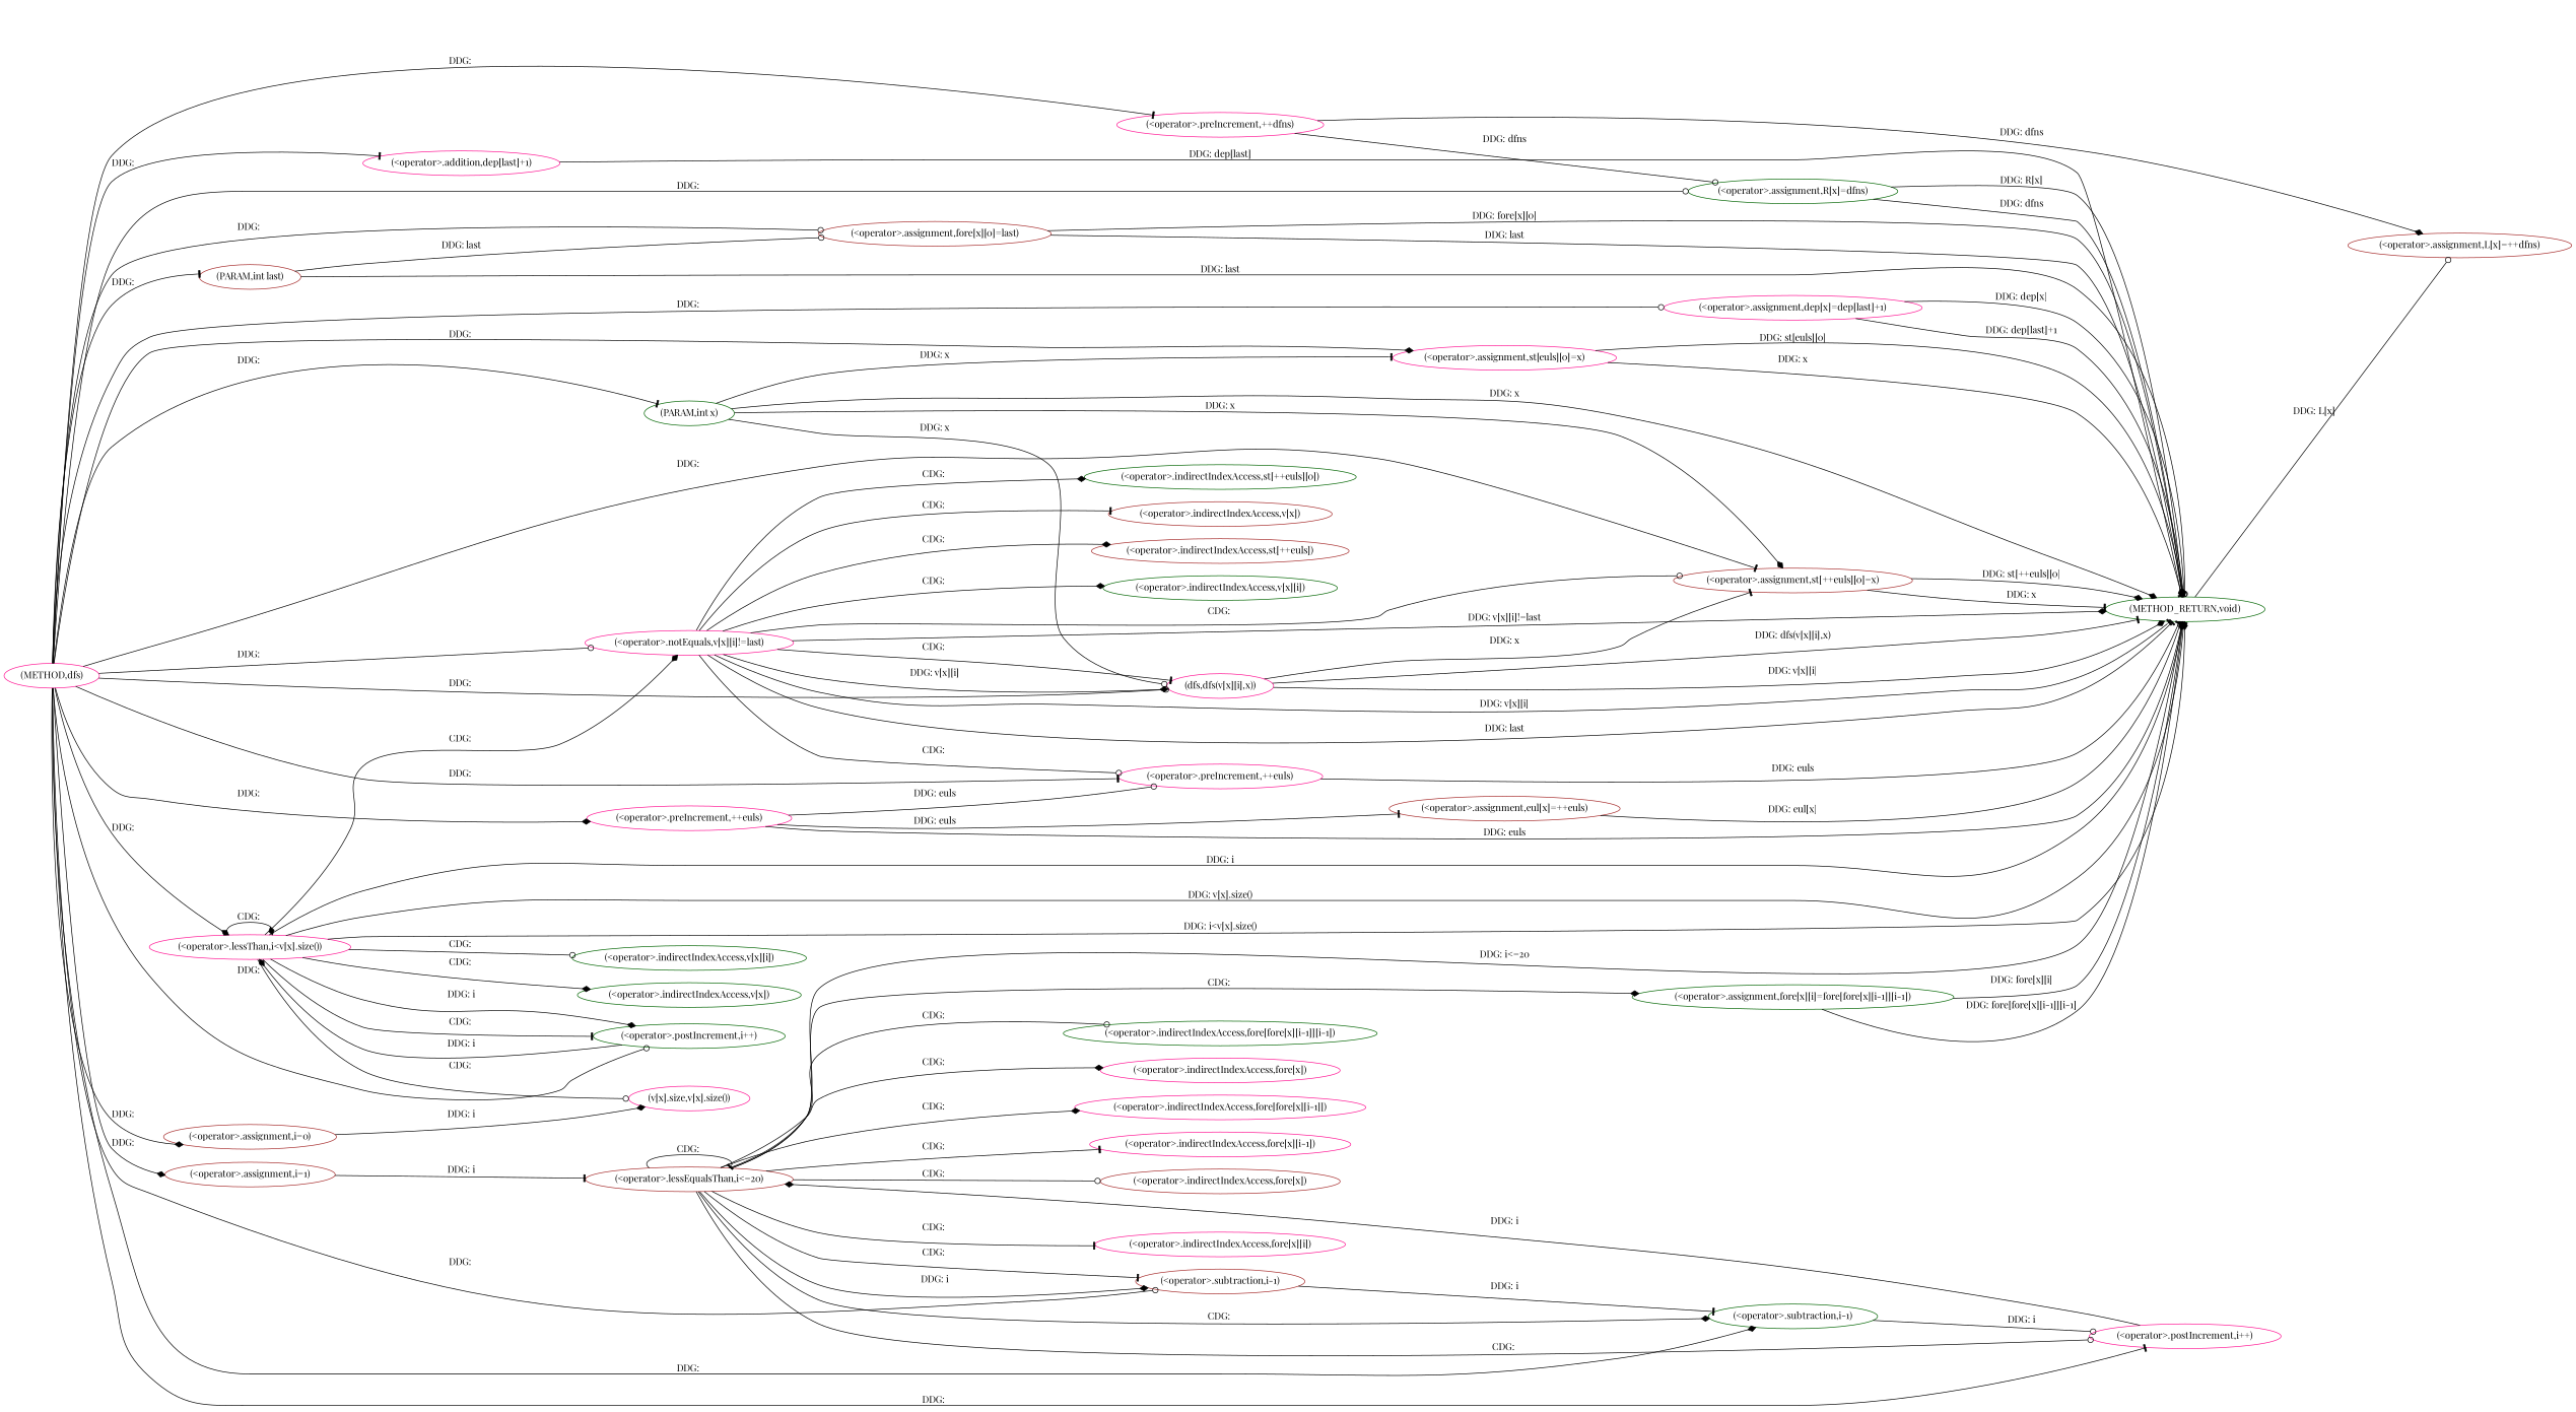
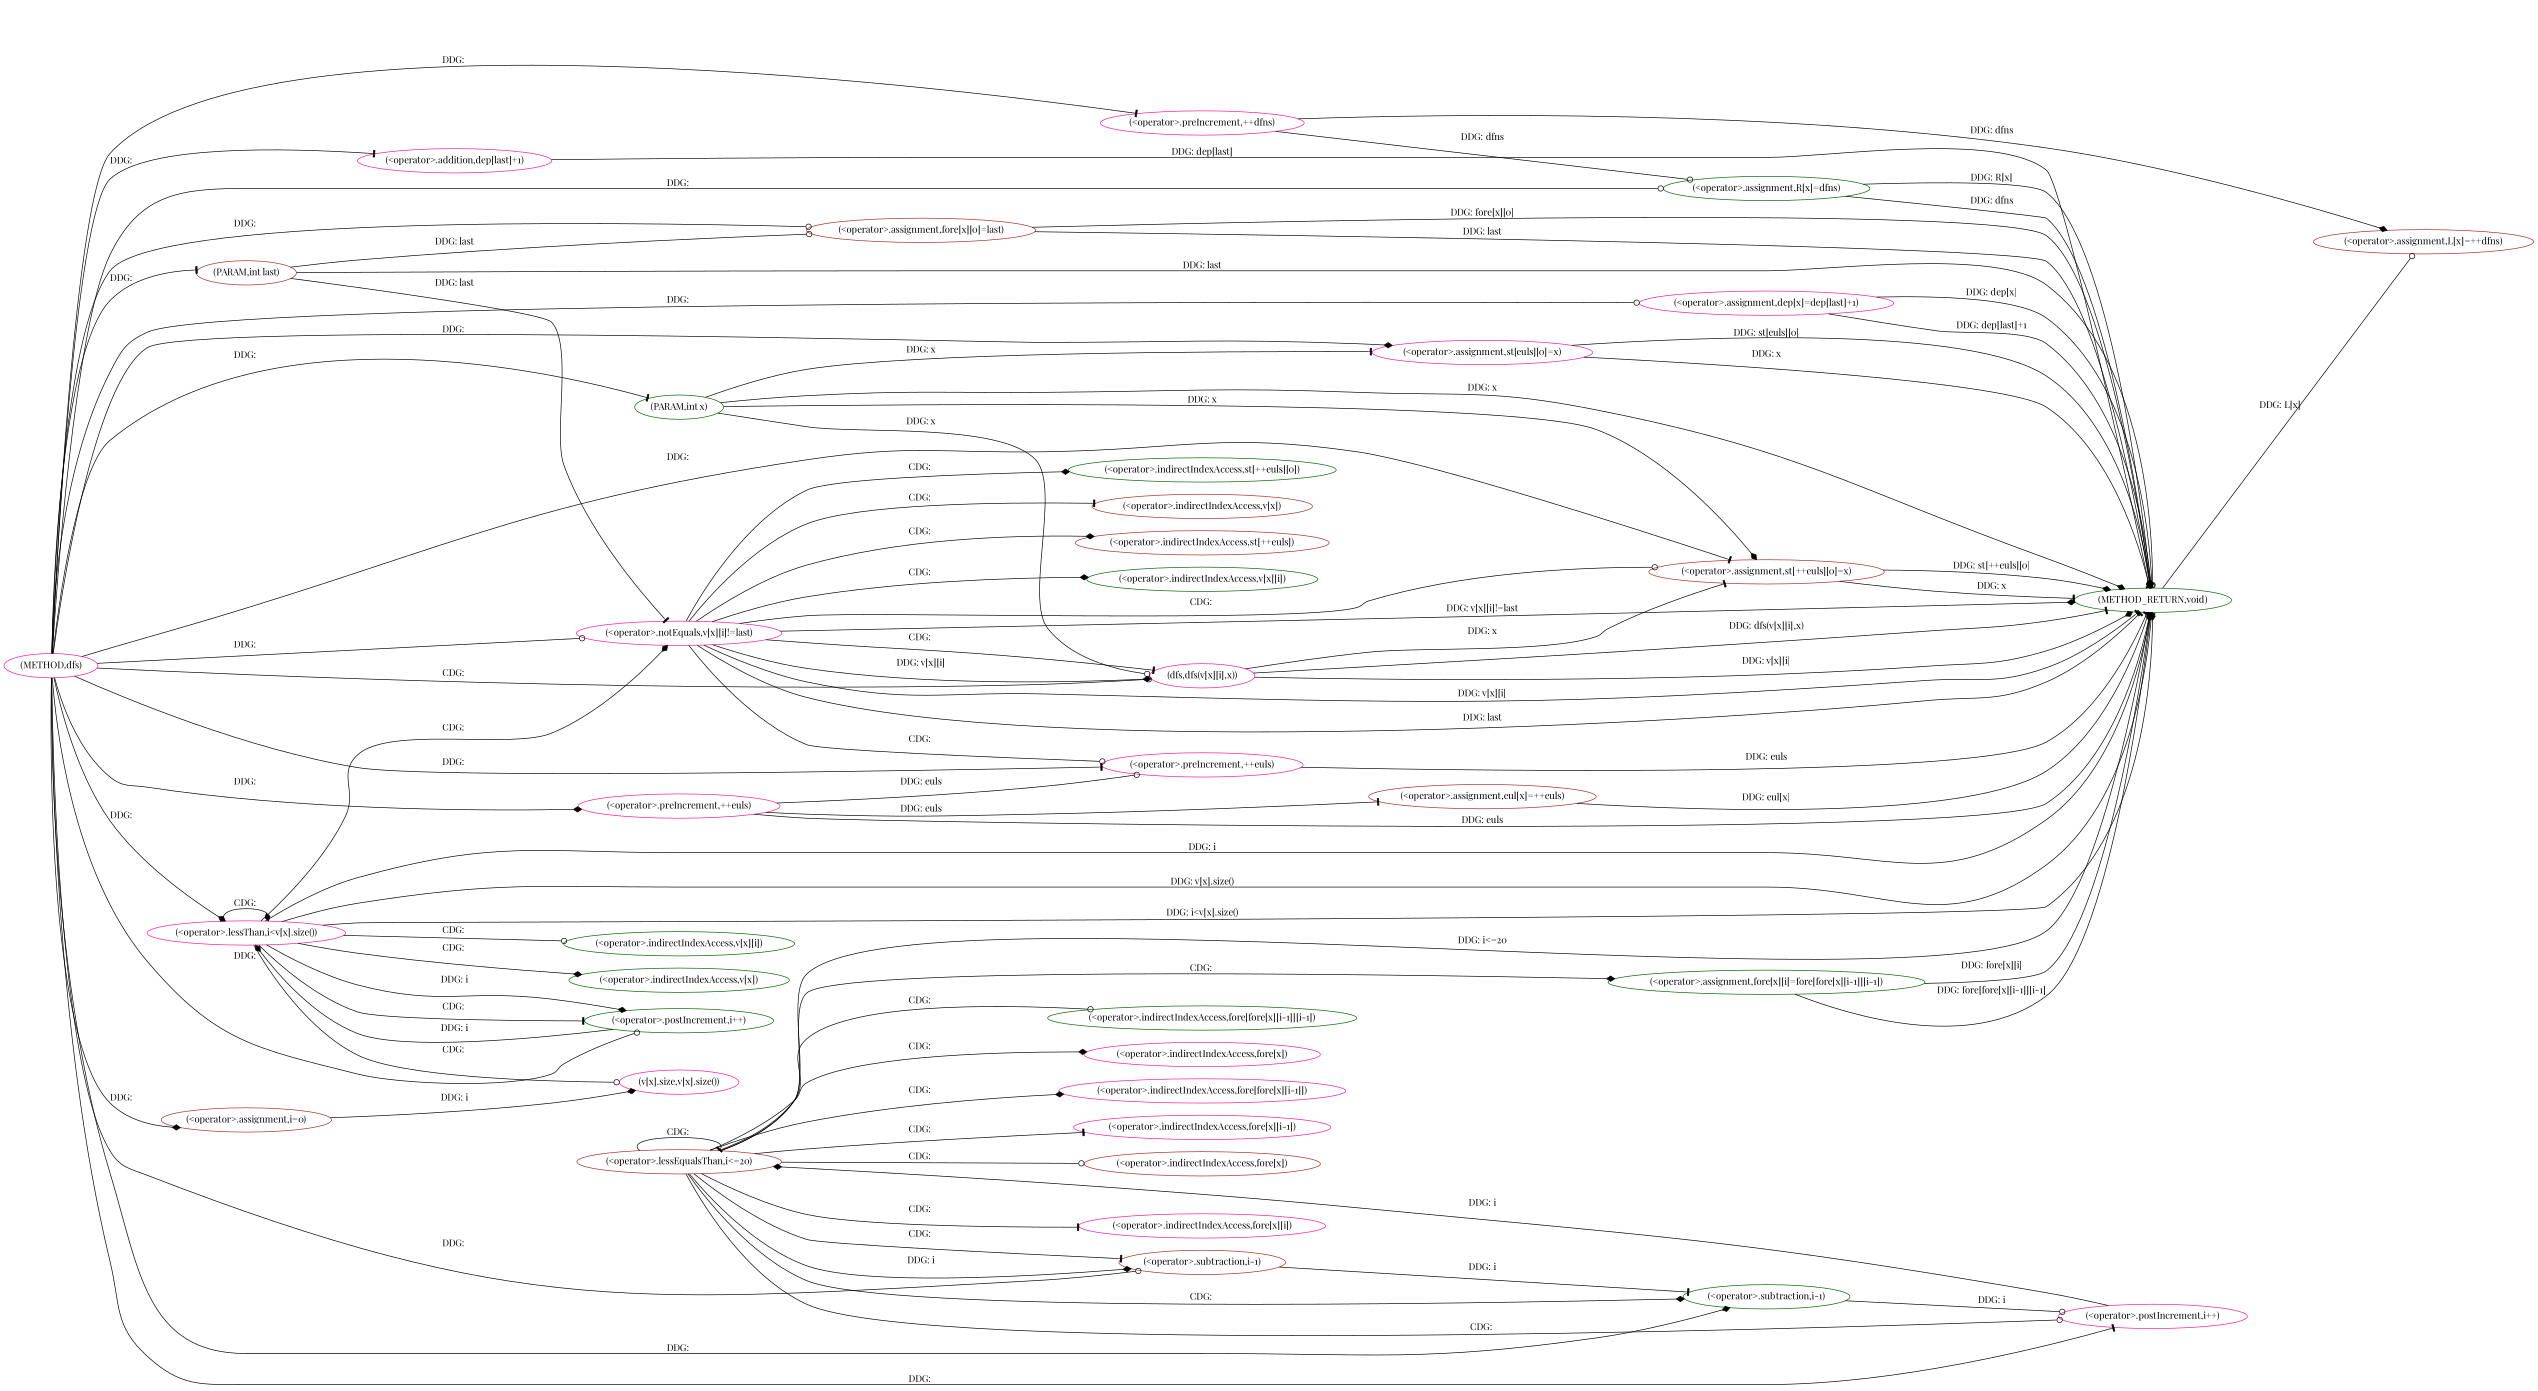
  digraph {
    fontname="Playfair Display"
    rankdir=LR
    node [color=deeppink fontname="Playfair Display"]
    edge [arrowhead=diamond fontname="Playfair Display"]
    n1 [label="(METHOD,dfs)"]
    n2 [color=darkgreen label="(PARAM,int x)"]
    n3 [color=brown label="(PARAM,int last)"]
    n4 [color=darkgreen label="(<operator>.assignment,R[x]=dfns)"]
    n5 [label="(<operator>.assignment,dep[x]=dep[last]+1)"]
    n6 [color=brown label="(<operator>.assignment,fore[x][0]=last)"]
-   n7 [color=brown label="(<operator>.assignment,i=1)"]
    n8 [label="(<operator>.postIncrement,i++)"]
    n9 [color=brown label="(<operator>.assignment,i=0)"]
    n10 [label="(<operator>.lessThan,i<v[x].size())"]
    n11 [color=darkgreen label="(<operator>.postIncrement,i++)"]
    n12 [label="(<operator>.assignment,st[euls][0]=x)"]
    n13 [label="(<operator>.notEquals,v[x][i]!=last)"]
    n14 [label="(<operator>.preIncrement,++euls)"]
    n15 [label="(<operator>.addition,dep[last]+1)"]
    n16 [label="(dfs,dfs(v[x][i],x))"]
    n17 [color=brown label="(<operator>.assignment,st[++euls][0]=x)"]
    n18 [label="(<operator>.preIncrement,++dfns)"]
    n19 [color=darkgreen label="(<operator>.subtraction,i-1)"]
    n20 [color=brown label="(<operator>.subtraction,i-1)"]
    n21 [label="(<operator>.preIncrement,++euls)"]
    n22 [color=darkgreen label="(METHOD_RETURN,void)"]
    n23 [color=brown label="(<operator>.lessEqualsThan,i<=20)"]
    n24 [color=darkgreen label="(<operator>.assignment,fore[x][i]=fore[fore[x][i-1]][i-1])"]
    n25 [label="(<operator>.indirectIndexAccess,fore[x][i])"]
    n26 [color=darkgreen label="(<operator>.indirectIndexAccess,fore[fore[x][i-1]][i-1])"]
    n27 [label="(<operator>.indirectIndexAccess,fore[x])"]
    n28 [label="(<operator>.indirectIndexAccess,fore[fore[x][i-1]])"]
    n29 [label="(<operator>.indirectIndexAccess,fore[x][i-1])"]
    n30 [color=brown label="(<operator>.indirectIndexAccess,fore[x])"]
    n31 [label="(v[x].size,v[x].size())"]
    n32 [color=darkgreen label="(<operator>.indirectIndexAccess,v[x][i])"]
    n33 [color=darkgreen label="(<operator>.indirectIndexAccess,v[x])"]
    n34 [color=darkgreen label="(<operator>.indirectIndexAccess,v[x][i])"]
    n35 [color=darkgreen label="(<operator>.indirectIndexAccess,st[++euls][0])"]
    n36 [color=brown label="(<operator>.indirectIndexAccess,v[x])"]
    n37 [color=brown label="(<operator>.indirectIndexAccess,st[++euls])"]
    n38 [color=brown label="(<operator>.assignment,eul[x]=++euls)"]
    n39 [color=brown label="(<operator>.assignment,L[x]=++dfns)"]
    n1 -> n2 [arrowhead=tee label="DDG: "]
    n1 -> n3 [arrowhead=tee label="DDG: "]
    n1 -> n4 [arrowhead=odot label="DDG: "]
    n1 -> n5 [arrowhead=odot label="DDG: "]
    n1 -> n6 [arrowhead=odot label="DDG: "]
-   n1 -> n7 [label="DDG: "]
    n1 -> n8 [arrowhead=tee label="DDG: "]
    n1 -> n9 [label="DDG: "]
    n1 -> n10 [label="DDG: "]
    n1 -> n11 [arrowhead=odot label="DDG: "]
    n1 -> n12 [label="DDG: "]
    n1 -> n13 [arrowhead=odot label="DDG: "]
    n1 -> n14 [label="DDG: "]
    n1 -> n15 [arrowhead=tee label="DDG: "]
-   n1 -> n16 [arrowhead=odot label="DDG: "]
+   n1 -> n16 [arrowhead=odot label="CDG: "]
    n1 -> n17 [arrowhead=tee label="DDG: "]
    n1 -> n18 [arrowhead=tee label="DDG: "]
    n1 -> n19 [label="DDG: "]
    n1 -> n20 [arrowhead=odot label="DDG: "]
    n1 -> n21 [arrowhead=tee label="DDG: "]
    n2 -> n12 [arrowhead=tee label="DDG: x"]
    n2 -> n16 [arrowhead=odot label="DDG: x"]
    n2 -> n17 [label="DDG: x"]
    n2 -> n22 [label="DDG: x"]
    n3 -> n6 [arrowhead=odot label="DDG: last"]
+   n3 -> n13 [arrowhead=tee label="DDG: last"]
    n3 -> n22 [arrowhead=odot label="DDG: last"]
    n4 -> n22 [label="DDG: R[x]"]
    n4 -> n22 [label="DDG: dfns"]
    n5 -> n22 [arrowhead=odot label="DDG: dep[x]"]
    n5 -> n22 [label="DDG: dep[last]+1"]
    n6 -> n22 [arrowhead=odot label="DDG: fore[x][0]"]
    n6 -> n22 [arrowhead=odot label="DDG: last"]
-   n7 -> n23 [arrowhead=tee label="DDG: i"]
    n8 -> n23 [label="DDG: i"]
    n9 -> n31 [label="DDG: i"]
    n10 -> n10 [label="CDG: "]
    n10 -> n11 [label="DDG: i"]
    n10 -> n11 [arrowhead=tee label="CDG: "]
    n10 -> n13 [label="CDG: "]
    n10 -> n22 [arrowhead=tee label="DDG: i"]
    n10 -> n22 [arrowhead=tee label="DDG: v[x].size()"]
    n10 -> n22 [label="DDG: i<v[x].size()"]
    n10 -> n31 [arrowhead=odot label="CDG: "]
    n10 -> n32 [arrowhead=odot label="CDG: "]
    n10 -> n33 [label="CDG: "]
    n11 -> n10 [label="DDG: i"]
    n12 -> n22 [label="DDG: st[euls][0]"]
    n12 -> n22 [arrowhead=tee label="DDG: x"]
    n13 -> n16 [label="DDG: v[x][i]"]
    n13 -> n16 [arrowhead=tee label="CDG: "]
    n13 -> n17 [arrowhead=odot label="CDG: "]
    n13 -> n21 [arrowhead=odot label="CDG: "]
    n13 -> n22 [arrowhead=tee label="DDG: v[x][i]"]
    n13 -> n22 [arrowhead=tee label="DDG: last"]
    n13 -> n22 [label="DDG: v[x][i]!=last"]
    n13 -> n34 [label="CDG: "]
    n13 -> n35 [label="CDG: "]
    n13 -> n36 [arrowhead=tee label="CDG: "]
    n13 -> n37 [label="CDG: "]
    n14 -> n21 [arrowhead=odot label="DDG: euls"]
    n14 -> n22 [label="DDG: euls"]
    n14 -> n38 [arrowhead=tee label="DDG: euls"]
    n15 -> n22 [label="DDG: dep[last]"]
    n16 -> n17 [arrowhead=tee label="DDG: x"]
    n16 -> n22 [label="DDG: v[x][i]"]
    n16 -> n22 [arrowhead=tee label="DDG: dfs(v[x][i],x)"]
    n17 -> n22 [label="DDG: st[++euls][0]"]
    n17 -> n22 [arrowhead=tee label="DDG: x"]
    n18 -> n4 [arrowhead=odot label="DDG: dfns"]
    n18 -> n39 [label="DDG: dfns"]
    n19 -> n8 [arrowhead=odot label="DDG: i"]
    n20 -> n19 [arrowhead=tee label="DDG: i"]
    n21 -> n22 [arrowhead=tee label="DDG: euls"]
    n22 -> n39 [arrowhead=odot label="DDG: L[x]"]
    n23 -> n8 [arrowhead=odot label="CDG: "]
    n23 -> n19 [label="CDG: "]
    n23 -> n20 [label="DDG: i"]
    n23 -> n20 [arrowhead=tee label="CDG: "]
    n23 -> n22 [arrowhead=odot label="DDG: i<=20"]
    n23 -> n23 [arrowhead=tee label="CDG: "]
    n23 -> n24 [label="CDG: "]
    n23 -> n25 [arrowhead=tee label="CDG: "]
    n23 -> n26 [arrowhead=odot label="CDG: "]
    n23 -> n27 [label="CDG: "]
    n23 -> n28 [label="CDG: "]
    n23 -> n29 [arrowhead=tee label="CDG: "]
    n23 -> n30 [arrowhead=odot label="CDG: "]
    n24 -> n22 [label="DDG: fore[x][i]"]
    n24 -> n22 [label="DDG: fore[fore[x][i-1]][i-1]"]
    n38 -> n22 [arrowhead=odot label="DDG: eul[x]"]
  }
